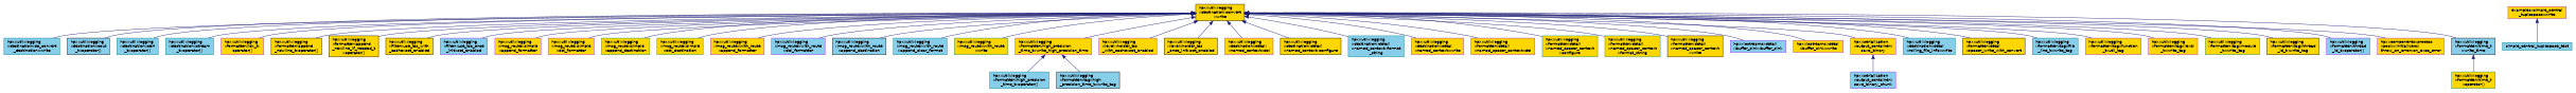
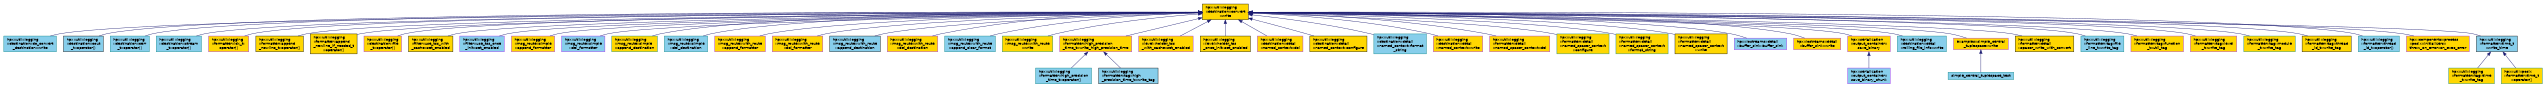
  digraph {
    rankdir=TB
    node [color=purple fillcolor=gold fontname=Helvetica fontsize=10 shape=record style=filled]
    edge [color=midnightblue dir=back fontname=Helvetica fontsize=10 labelfontname=Helvetica labelfontsize=10 style=solid]
    n1 [color=black fontcolor=black height=0.2 label="hpx::util::logging\l::destination::convert\l::write" width=0.4]
    n2 [color=teal fillcolor=skyblue height=0.2 label="hpx::util::logging\l::destination::do_convert\l_destination::write" width=0.4]
    n3 [color=black fillcolor=skyblue height=0.2 label="hpx::util::logging\l::destination::cout\l_t::operator()" width=0.4]
    n4 [color=teal fillcolor=skyblue height=0.2 label="hpx::util::logging\l::destination::cerr\l_t::operator()" width=0.4]
    n5 [color=teal fillcolor=skyblue height=0.2 label="hpx::util::logging\l::destination::stream\l_t::operator()" width=0.4]
    n6 [height=0.2 label="hpx::util::logging\l::formatter::idx_t::\loperator()" width=0.4]
    n7 [color=black height=0.2 label="hpx::util::logging\l::formatter::append\l_newline_t::operator()" width=0.4]
    n8 [color=black height=0.2 label="hpx::util::logging\l::formatter::append\l_newline_if_needed_t\l::operator()" width=0.4]
+   n9 [height=0.2 label="hpx::util::logging\l::destination::file\l_t::operator()" width=0.4]
    n10 [color=black height=0.2 label="hpx::util::logging\l::filter::use_tss_with\l_cache::set_enabled" width=0.4]
    n11 [fillcolor=skyblue height=0.2 label="hpx::util::logging\l::filter::use_tss_once\l_init::set_enabled" width=0.4]
    n12 [height=0.2 label="hpx::util::logging\l::msg_route::simple\l::append_formatter" width=0.4]
-   n13 [height=0.2 label="hpx::util::logging\l::msg_route::simple\l::del_formatter" width=0.4]
+   n13 [fillcolor=skyblue height=0.2 label="hpx::util::logging\l::msg_route::simple\l::del_formatter" width=0.4]
    n14 [color=teal height=0.2 label="hpx::util::logging\l::msg_route::simple\l::append_destination" width=0.4]
-   n15 [color=teal height=0.2 label="hpx::util::logging\l::msg_route::simple\l::del_destination" width=0.4]
+   n15 [color=teal fillcolor=skyblue height=0.2 label="hpx::util::logging\l::msg_route::simple\l::del_destination" width=0.4]
    n16 [height=0.2 label="hpx::util::logging\l::msg_route::with_route\l::append_formatter" width=0.4]
-   n17 [fillcolor=skyblue height=0.2 label="hpx::util::logging\l::msg_route::with_route\l::del_formatter" width=0.4]
+   n17 [height=0.2 label="hpx::util::logging\l::msg_route::with_route\l::del_formatter" width=0.4]
    n18 [color=black fillcolor=skyblue height=0.2 label="hpx::util::logging\l::msg_route::with_route\l::append_destination" width=0.4]
+   n19 [height=0.2 label="hpx::util::logging\l::msg_route::with_route\l::del_destination" width=0.4]
    n20 [color=teal fillcolor=skyblue height=0.2 label="hpx::util::logging\l::msg_route::with_route\l::append_clear_format" width=0.4]
    n21 [color=teal height=0.2 label="hpx::util::logging\l::msg_route::with_route\l::write" width=0.4]
    n22 [height=0.2 label="hpx::util::logging\l::formatter::high_precision\l_time_t::write_high_precision_time" width=0.4]
    n23 [height=0.2 label="hpx::util::logging\l::level::holder_tss\l_with_cache::set_enabled" width=0.4]
    n24 [color=black height=0.2 label="hpx::util::logging\l::level::holder_tss\l_once_init::set_enabled" width=0.4]
    n25 [height=0.2 label="hpx::util::logging\l::destination::detail\l::named_context::del" width=0.4]
    n26 [color=black height=0.2 label="hpx::util::logging\l::destination::detail\l::named_context::configure" width=0.4]
    n27 [color=teal fillcolor=skyblue height=0.2 label="hpx::util::logging\l::destination::detail\l::named_context::format\l_string" width=0.4]
    n28 [height=0.2 label="hpx::util::logging\l::destination::detail\l::named_context::write" width=0.4]
    n29 [height=0.2 label="hpx::util::logging\l::formatter::detail\l::named_spacer_context::del" width=0.4]
    n30 [color=teal height=0.2 label="hpx::util::logging\l::formatter::detail\l::named_spacer_context\l::configure" width=0.4]
    n31 [color=teal height=0.2 label="hpx::util::logging\l::formatter::detail\l::named_spacer_context\l::format_string" width=0.4]
    n32 [color=black height=0.2 label="hpx::util::logging\l::formatter::detail\l::named_spacer_context\l::write" width=0.4]
    n33 [fillcolor=skyblue height=0.2 label="hpx::iostreams::detail\l::buffer_sink::buffer_sink" width=0.4]
    n34 [height=0.2 label="hpx::iostreams::detail\l::buffer_sink::write" width=0.4]
    n35 [height=0.2 label="hpx::serialization\l::output_container::\lsave_binary" width=0.4]
    n36 [color=teal fillcolor=skyblue height=0.2 label="hpx::util::logging\l::destination::detail\l::rolling_file_info::write" width=0.4]
    n37 [height=0.2 label="examples::simple_central\l_tuplespace::write" width=0.4]
    n38 [color=black height=0.2 label="hpx::util::logging\l::formatter::detail\l::spacer_write_with_convert" width=0.4]
    n39 [color=teal fillcolor=skyblue height=0.2 label="hpx::util::logging\l::formatter::tag::file\l_line_t::write_tag" width=0.4]
    n40 [height=0.2 label="hpx::util::logging\l::formatter::tag::function\l_t::util_tag" width=0.4]
    n41 [height=0.2 label="hpx::util::logging\l::formatter::tag::level\l_t::write_tag" width=0.4]
    n42 [color=teal height=0.2 label="hpx::util::logging\l::formatter::tag::module\l_t::write_tag" width=0.4]
    n43 [color=black height=0.2 label="hpx::util::logging\l::formatter::tag::thread\l_id_t::write_tag" width=0.4]
-   n44 [fillcolor=skyblue height=0.2 label="hpx::util::logging\l::formatter::thread\l_id_t::operator()" width=0.4]
+   n44 [color=teal fillcolor=skyblue height=0.2 label="hpx::util::logging\l::formatter::thread\l_id_t::operator()" width=0.4]
    n45 [height=0.2 label="hpx::components::process\l::posix::initializers::\lthrow_on_error::on_exec_error" width=0.4]
    n46 [color=black fillcolor=skyblue height=0.2 label="hpx::util::logging\l::formatter::time_t\l::write_time" width=0.4]
    n47 [color=teal fillcolor=skyblue height=0.2 label="hpx::util::logging\l::formatter::high_precision\l_time_t::operator()" width=0.4]
    n48 [color=black fillcolor=skyblue height=0.2 label="hpx::util::logging\l::formatter::tag::high\l_precision_time_t::write_tag" width=0.4]
    n49 [fillcolor=skyblue height=0.2 label="hpx::serialization\l::output_container::\lsave_binary_chunk" width=0.4]
    n50 [color=teal fillcolor=skyblue height=0.2 label=simple_central_tuplespace_test width=0.4]
-   n52 [color=teal height=0.2 label="hpx::util::logging\l::formatter::time_t\l::operator()" width=0.4]
+   n51 [color=teal height=0.2 label="hpx::util::logging\l::formatter::tag::time\l_t::write_tag" width=0.4]
+   n52 [color=teal height=0.2 label="hpx::util::posix\l::formatter::time_t\l::operator()" width=0.4]
    n1 -> n2
    n1 -> n3
    n1 -> n4
    n1 -> n5
    n1 -> n6
    n1 -> n7
    n1 -> n8
+   n1 -> n9
    n1 -> n10
    n1 -> n11
    n1 -> n12
    n1 -> n13
    n1 -> n14
    n1 -> n15
    n1 -> n16
    n1 -> n17
    n1 -> n18
+   n1 -> n19
    n1 -> n20
    n1 -> n21
    n1 -> n22
    n1 -> n23
    n1 -> n24
    n1 -> n25
    n1 -> n26
    n1 -> n27
    n1 -> n28
    n1 -> n29
    n1 -> n30
    n1 -> n31
    n1 -> n32
    n1 -> n33
    n1 -> n34
    n1 -> n35
    n1 -> n36
+   n1 -> n37
    n1 -> n38
    n1 -> n39
    n1 -> n40
    n1 -> n41
    n1 -> n42
    n1 -> n43
    n1 -> n44
    n1 -> n45
    n1 -> n46
    n22 -> n47
    n22 -> n48
    n35 -> n49
    n37 -> n50
+   n46 -> n51
    n46 -> n52
  }
